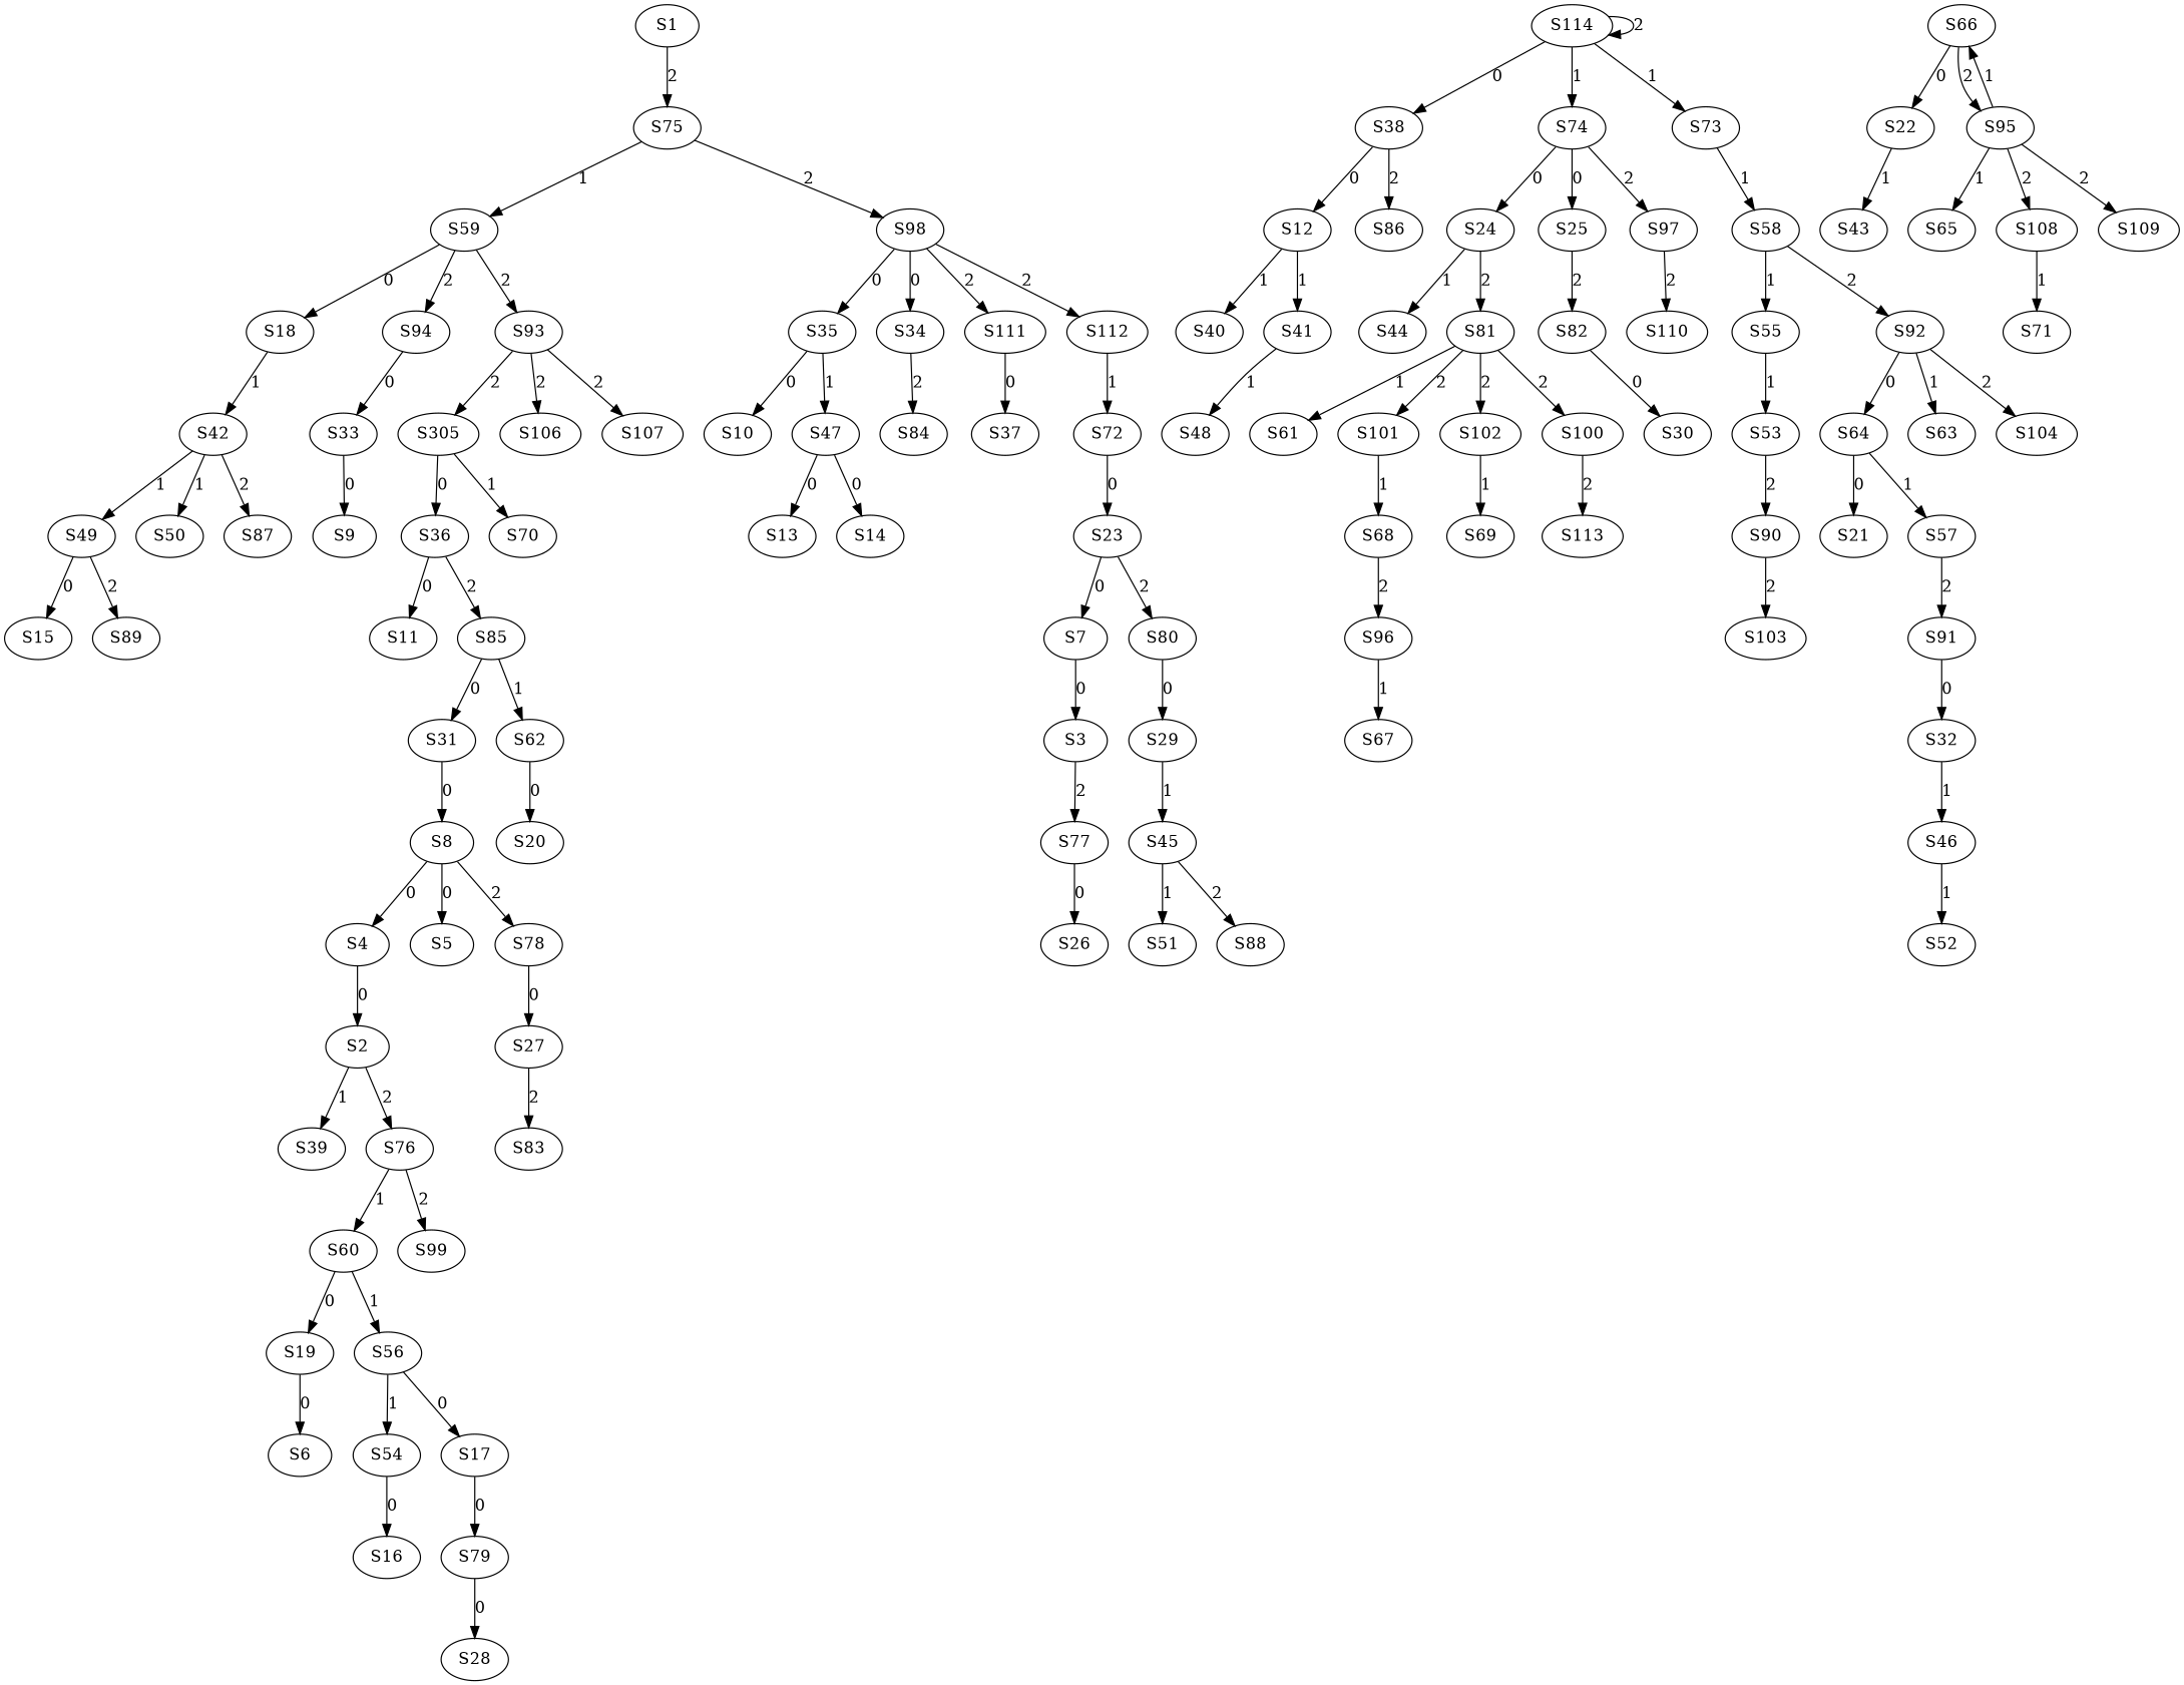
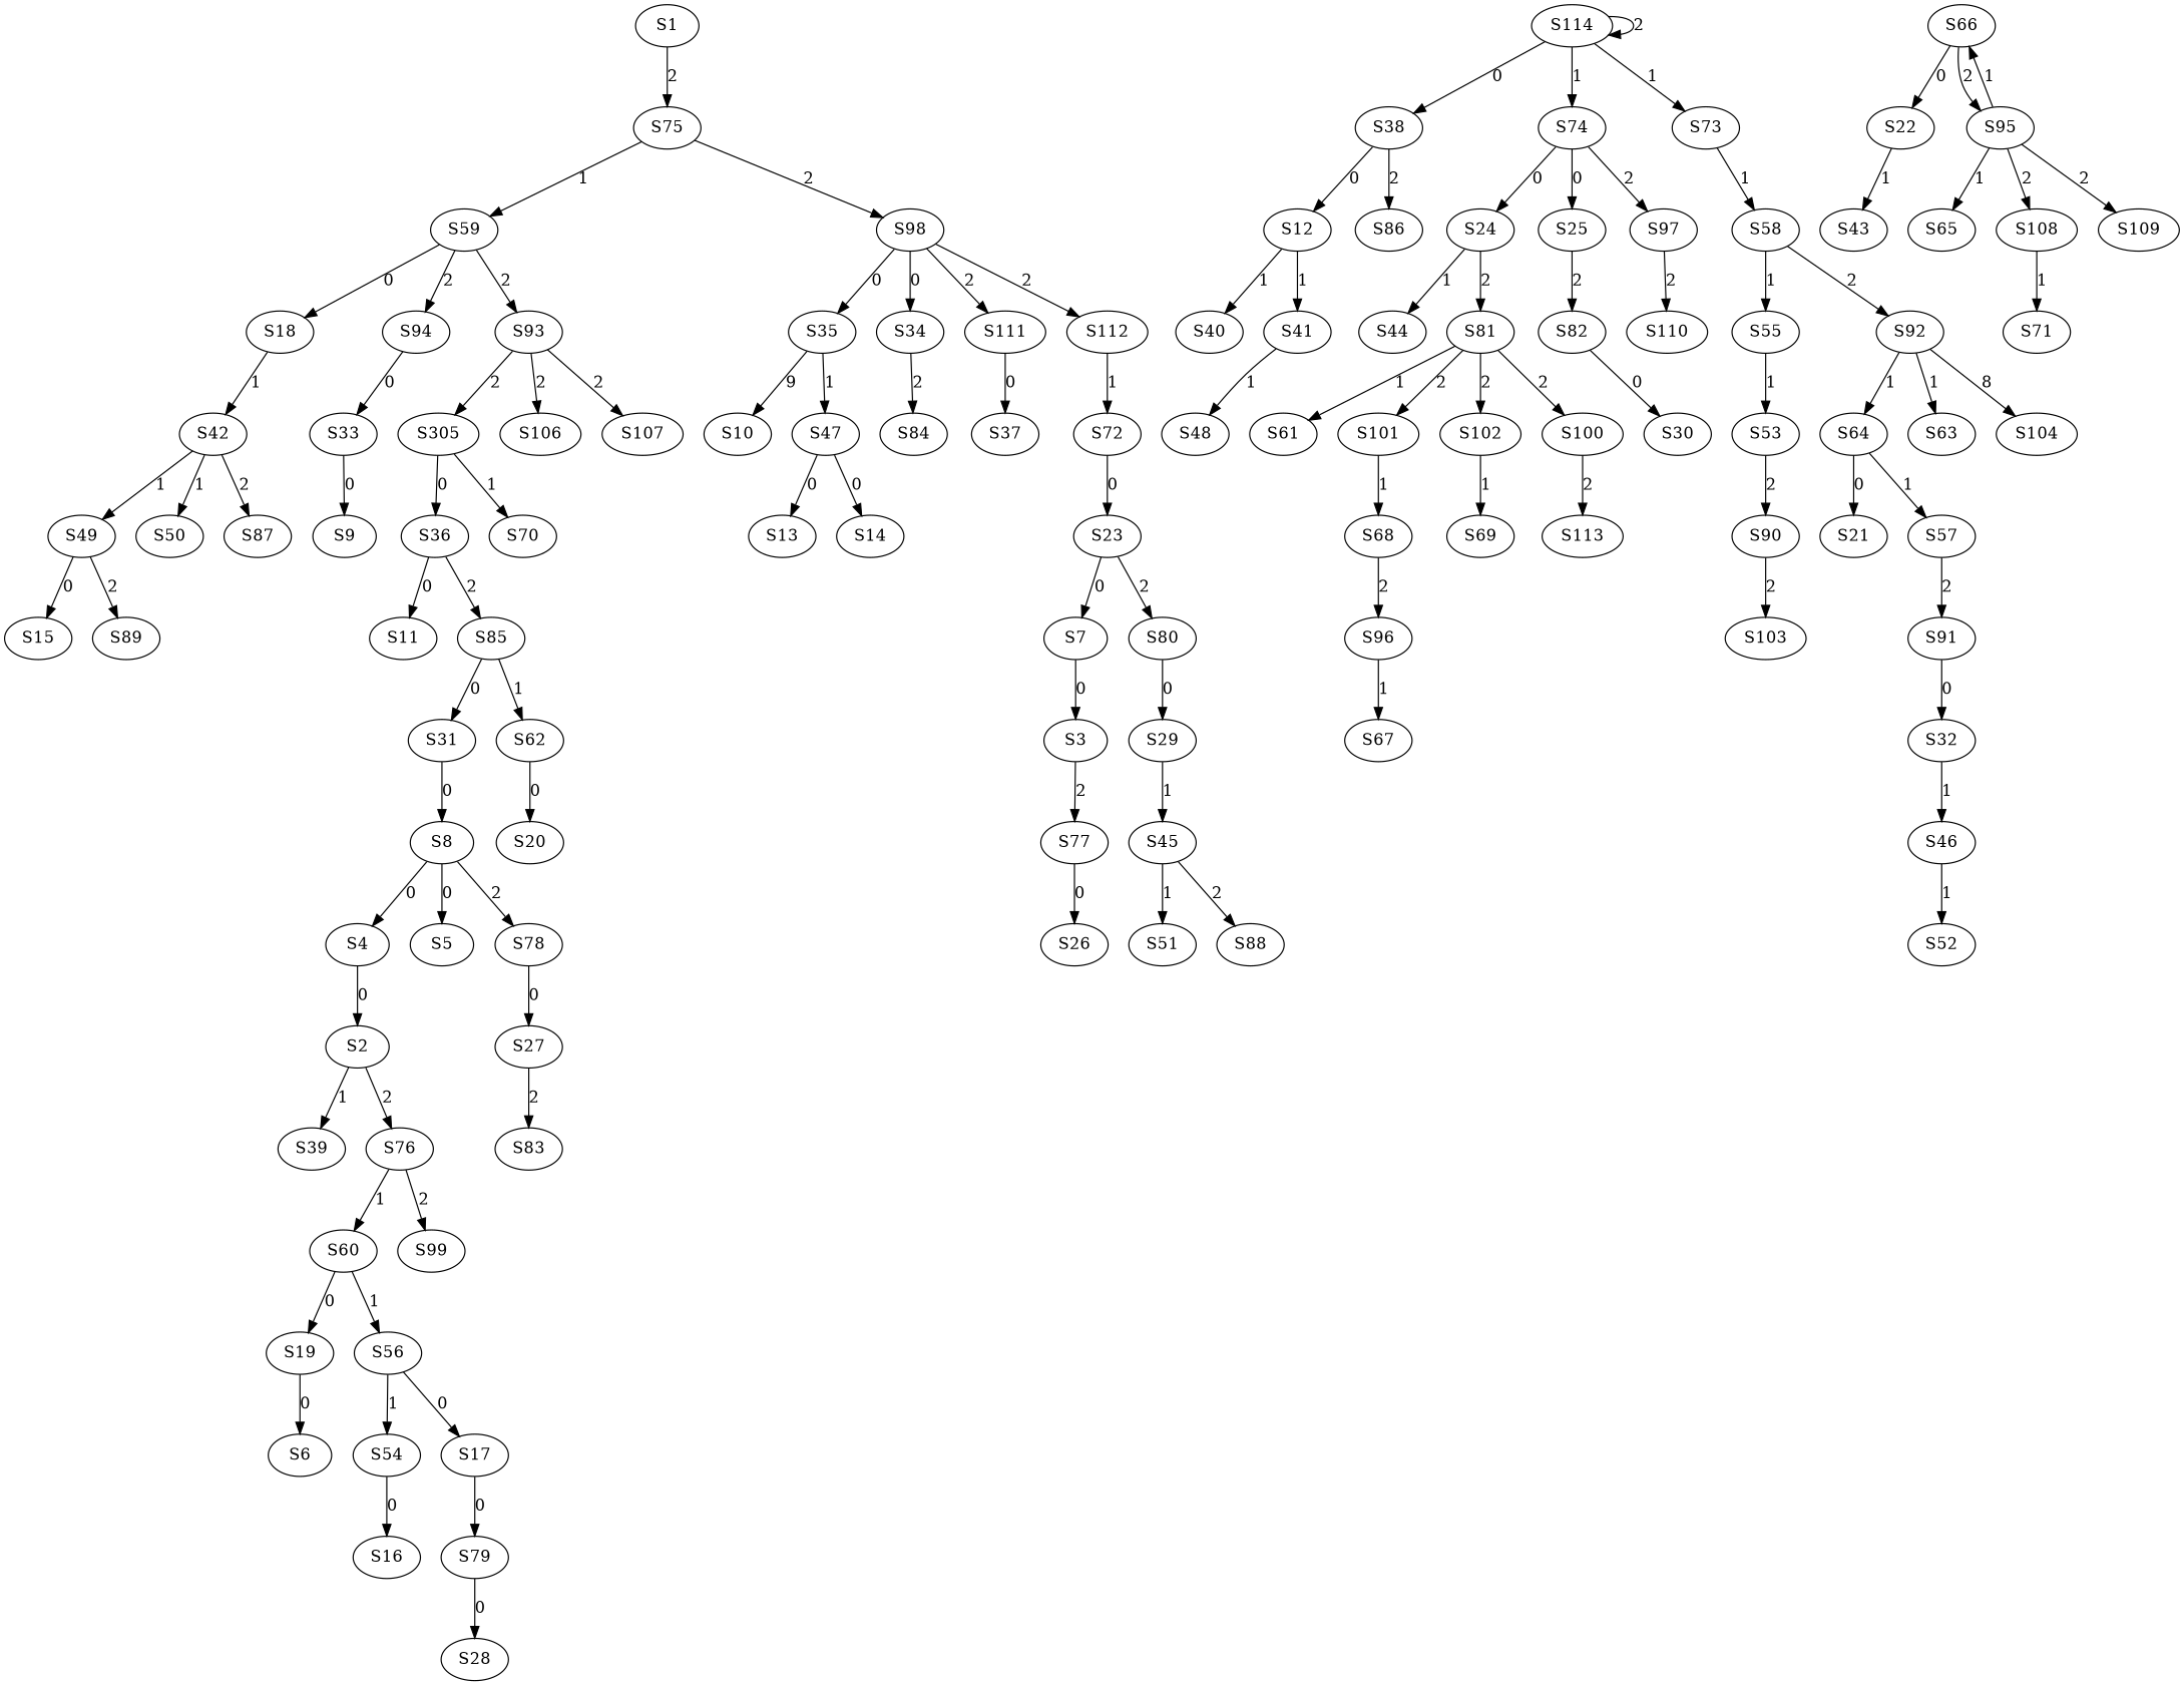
  strict digraph {
    S4
    S2
    S39
    S76
    S60
    S99
    S7
    S3
    S77
    S26
    S8
    S5
    S78
    S27
    S19
    S6
    S23
    S80
    S29
    S31
    S33
    S9
    S35
    S10
    S47
    S13
    S14
    S36
    S11
    S85
    S62
    S38
    S12
    S86
    S40
    S41
    S48
    S49
    S15
    S89
    S54
    S16
    S56
    S17
    S79
    S28
    S59
    S18
    S94
    S93
    S42
    n52 [label=S305]
    S106
    S107
    S50
    S87
    S20
    S64
    S21
    S57
    S91
    S66
    S22
    S95
    S43
    S65
    S108
    S109
    S72
    S74
    S24
    S25
    S97
    S44
    S81
    S82
    S110
    S61
    S101
    S102
    S100
    S30
    S83
    S45
    S51
    S88
    S32
    S46
    S52
    S98
    S34
    S111
    S112
    S84
    S37
    S70
    S114
    S73
    S58
    S55
    S53
    S90
    S103
    S92
    S63
    S104
    S75
    S68
    S69
    S113
    S71
    S96
    S67
    S1
    S4 -> S2 [label=0]
    S2 -> S39 [label=1]
    S2 -> S76 [label=2]
    S76 -> S60 [label=1]
    S76 -> S99 [label=2]
    S60 -> S19 [label=0]
    S60 -> S56 [label=1]
    S7 -> S3 [label=0]
    S3 -> S77 [label=2]
    S77 -> S26 [label=0]
    S8 -> S4 [label=0]
    S8 -> S5 [label=0]
    S8 -> S78 [label=2]
    S78 -> S27 [label=0]
    S27 -> S83 [label=2]
    S19 -> S6 [label=0]
    S23 -> S7 [label=0]
    S23 -> S80 [label=2]
    S80 -> S29 [label=0]
    S29 -> S45 [label=1]
    S31 -> S8 [label=0]
    S33 -> S9 [label=0]
-   S35 -> S10 [label=0]
+   S35 -> S10 [label=9]
    S35 -> S47 [label=1]
    S47 -> S13 [label=0]
    S47 -> S14 [label=0]
    S36 -> S11 [label=0]
    S36 -> S85 [label=2]
    S85 -> S31 [label=0]
    S85 -> S62 [label=1]
    S62 -> S20 [label=0]
    S38 -> S12 [label=0]
    S38 -> S86 [label=2]
    S12 -> S40 [label=1]
    S12 -> S41 [label=1]
    S41 -> S48 [label=1]
    S49 -> S15 [label=0]
    S49 -> S89 [label=2]
    S54 -> S16 [label=0]
    S56 -> S54 [label=1]
    S56 -> S17 [label=0]
    S17 -> S79 [label=0]
    S79 -> S28 [label=0]
    S59 -> S18 [label=0]
    S59 -> S94 [label=2]
    S59 -> S93 [label=2]
    S18 -> S42 [label=1]
    S94 -> S33 [label=0]
    S93 -> n52 [label=2]
    S93 -> S106 [label=2]
    S93 -> S107 [label=2]
    S42 -> S49 [label=1]
    S42 -> S50 [label=1]
    S42 -> S87 [label=2]
    n52 -> S36 [label=0]
    n52 -> S70 [label=1]
    S64 -> S21 [label=0]
    S64 -> S57 [label=1]
    S57 -> S91 [label=2]
    S91 -> S32 [label=0]
    S66 -> S22 [label=0]
    S66 -> S95 [label=2]
    S22 -> S43 [label=1]
    S95 -> S66 [label=1]
    S95 -> S65 [label=1]
    S95 -> S108 [label=2]
    S95 -> S109 [label=2]
    S108 -> S71 [label=1]
    S72 -> S23 [label=0]
    S74 -> S24 [label=0]
    S74 -> S25 [label=0]
    S74 -> S97 [label=2]
    S24 -> S44 [label=1]
    S24 -> S81 [label=2]
    S25 -> S82 [label=2]
    S97 -> S110 [label=2]
    S81 -> S61 [label=1]
    S81 -> S101 [label=2]
    S81 -> S102 [label=2]
    S81 -> S100 [label=2]
    S82 -> S30 [label=0]
    S101 -> S68 [label=1]
    S102 -> S69 [label=1]
    S100 -> S113 [label=2]
    S45 -> S51 [label=1]
    S45 -> S88 [label=2]
    S32 -> S46 [label=1]
    S46 -> S52 [label=1]
    S98 -> S35 [label=0]
    S98 -> S34 [label=0]
    S98 -> S111 [label=2]
    S98 -> S112 [label=2]
    S34 -> S84 [label=2]
    S111 -> S37 [label=0]
    S112 -> S72 [label=1]
    S114 -> S38 [label=0]
    S114 -> S74 [label=1]
    S114 -> S114 [label=2]
    S114 -> S73 [label=1]
    S73 -> S58 [label=1]
    S58 -> S55 [label=1]
    S58 -> S92 [label=2]
    S55 -> S53 [label=1]
    S53 -> S90 [label=2]
    S90 -> S103 [label=2]
-   S92 -> S64 [label=0]
+   S92 -> S64 [label=1]
    S92 -> S63 [label=1]
-   S92 -> S104 [label=2]
+   S92 -> S104 [label=8]
    S75 -> S59 [label=1]
    S75 -> S98 [label=2]
    S68 -> S96 [label=2]
    S96 -> S67 [label=1]
    S1 -> S75 [label=2]
  }
